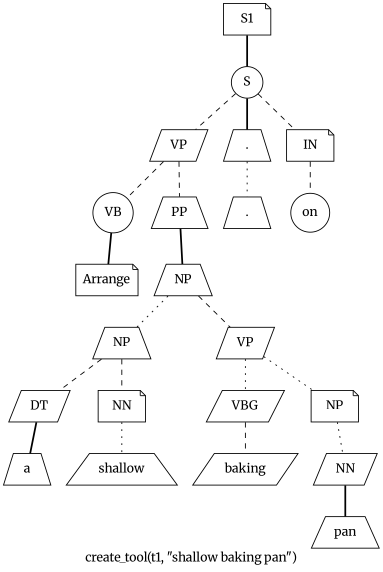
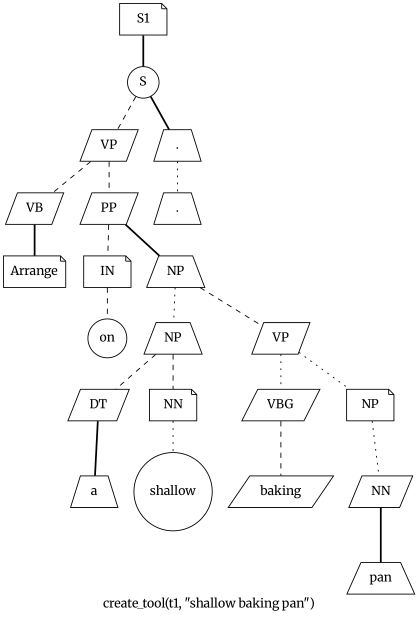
  graph {
    fontname=Merriweather
    label="create_tool(t1, \"shallow baking pan\")"
    node [fontname=Merriweather shape=parallelogram]
    edge [fontname=Merriweather style=dashed]
    n1 [label=S1 shape=note]
    n2 [label=S shape=circle]
    n3 [label=VP]
    n4 [label="." shape=trapezium]
-   n5 [label=VB shape=circle]
-   n6 [label=PP shape=trapezium]
+   n5 [label=VB]
+   n6 [label=PP]
    n7 [label="." shape=trapezium]
    n8 [label=Arrange shape=note]
    n9 [label=IN shape=note]
    n10 [label=NP shape=trapezium]
    n11 [label=on shape=circle]
    n12 [label=NP shape=trapezium]
    n13 [label=VP]
    n14 [label=DT]
    n15 [label=NN shape=note]
    n16 [label=VBG]
    n17 [label=NP shape=note]
    n18 [label=a shape=trapezium]
-   n19 [label=shallow shape=trapezium]
+   n19 [label=shallow shape=circle]
    n20 [label=baking]
    n21 [label=NN]
    n22 [label=pan shape=trapezium]
    n1 -- n2 [style=bold]
    n2 -- n3
    n2 -- n4 [style=bold]
    n3 -- n5
    n3 -- n6
    n4 -- n7 [style=dotted]
    n5 -- n8 [style=bold]
-   n2 -- n9
+   n6 -- n9
    n6 -- n10 [style=bold]
    n9 -- n11
    n10 -- n12 [style=dotted]
    n10 -- n13
    n12 -- n14
    n12 -- n15
    n13 -- n16 [style=dotted]
    n13 -- n17 [style=dotted]
    n14 -- n18 [style=bold]
    n15 -- n19 [style=dotted]
    n16 -- n20
    n17 -- n21 [style=dotted]
    n21 -- n22 [style=bold]
  }
